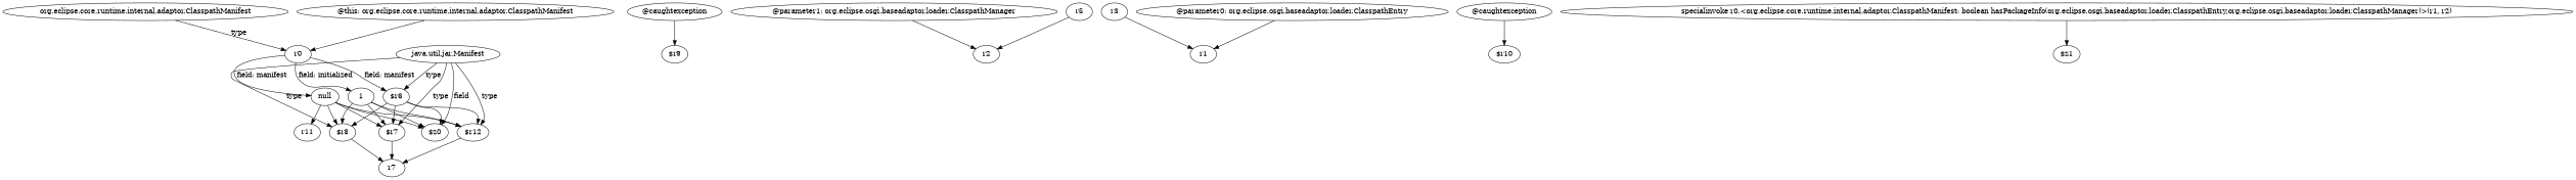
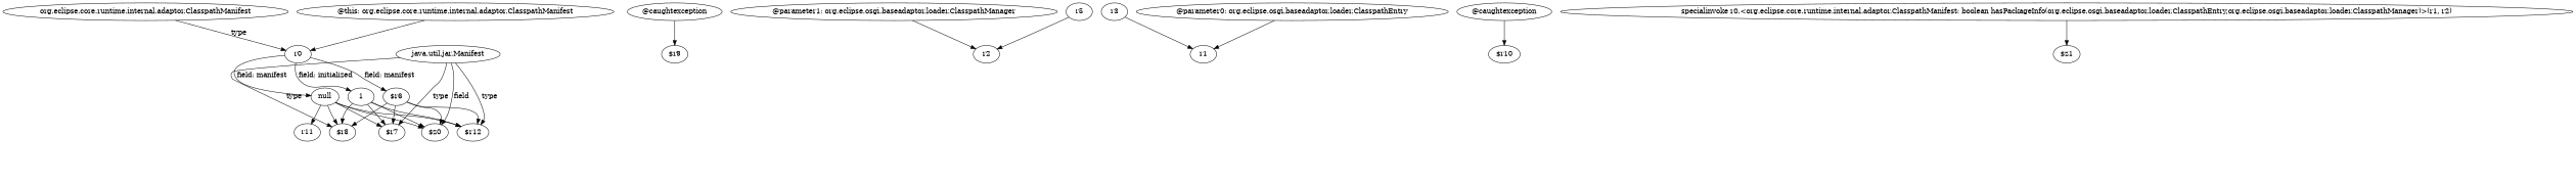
  digraph {
    n1 [label="$r6"]
    n2 [label="$r7"]
    n3 [label="$r8"]
    n4 [label="$r12"]
    n5 [label="$z0"]
-   n6 [label=r7]
    n7 [label="java.util.jar.Manifest"]
    n8 [label="@caughtexception"]
    n9 [label="$r9"]
    n10 [label=1]
    n11 [label=null]
    n12 [label=r11]
    n13 [label="@parameter1: org.eclipse.osgi.baseadaptor.loader.ClasspathManager"]
    n14 [label=r2]
    n15 [label="org.eclipse.core.runtime.internal.adaptor.ClasspathManifest"]
    n16 [label=r0]
    n17 [label=r5]
    n18 [label=r3]
    n19 [label=r1]
    n20 [label="@caughtexception"]
    n21 [label="$r10"]
    n22 [label="@this: org.eclipse.core.runtime.internal.adaptor.ClasspathManifest"]
    n23 [label="@parameter0: org.eclipse.osgi.baseadaptor.loader.ClasspathEntry"]
    n24 [label="specialinvoke r0.<org.eclipse.core.runtime.internal.adaptor.ClasspathManifest: boolean hasPackageInfo(org.eclipse.osgi.baseadaptor.loader.ClasspathEntry,org.eclipse.osgi.baseadaptor.loader.ClasspathManager)>(r1, r2)"]
    n25 [label="$z1"]
    n1 -> n2
    n1 -> n3
    n1 -> n4
    n1 -> n5
-   n2 -> n6
-   n3 -> n6
-   n4 -> n6
-   n7 -> n1 [label=type]
    n7 -> n2 [label=type]
    n7 -> n3 [label=type]
    n7 -> n4 [label=type]
    n7 -> n5 [label=field]
    n8 -> n9
    n10 -> n2
    n10 -> n3
    n10 -> n4
    n10 -> n5
    n11 -> n2
    n11 -> n3
    n11 -> n4
    n11 -> n5
    n11 -> n12
    n13 -> n14
    n15 -> n16 [label=type]
    n16 -> n1 [label="field: manifest"]
    n16 -> n10 [label="field: initialized"]
    n16 -> n11 [label="field: manifest"]
    n17 -> n14
    n18 -> n19
    n20 -> n21
    n22 -> n16
    n23 -> n19
    n24 -> n25
  }
